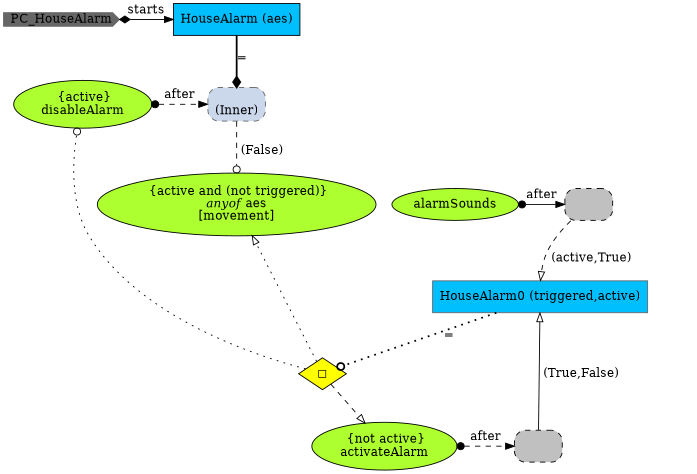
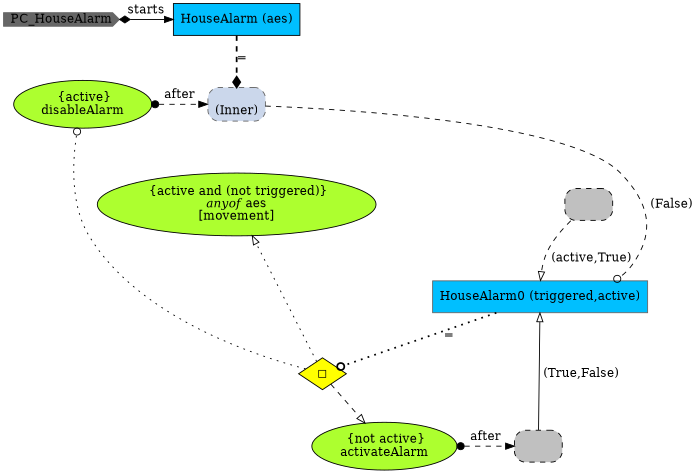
  digraph {
    node [color=black fillcolor=greenyellow shape=ellipse style=filled]
    edge [style=dashed]
    n1 [color=gray40 fillcolor="#CBD7EB" label=" \n(Inner)" shape=rectangle style="rounded,filled,dashed"]
    n2 [label=" {active}\ndisableAlarm"]
    n3 [label=" {not active}\nactivateAlarm"]
    n4 [fillcolor=gray label=" " shape=rectangle style="rounded,filled,dashed"]
-   n5 [label=alarmSounds]
    n6 [fillcolor=gray label=" " shape=rectangle style="rounded,filled,dashed"]
    n7 [label=< {active and (not triggered)}<br/><I>anyof</I> aes<br/>[movement]> color=""]
    n8 [color=gray40 height=.2 label=PC_HouseAlarm shape=cds width=.2 fillcolor=""]
    n9 [fillcolor=deepskyblue label="HouseAlarm (aes)" shape=box]
    n10 [color=gray40 fillcolor=deepskyblue label="HouseAlarm0 (triggered,active)" shape=box]
    n11 [fillcolor=yellow label="◻︎" shape=diamond]
    subgraph sub_1 {
      rank=same
      n1
      n2
    }
    subgraph sub_2 {
      rank=same
      n3
      n4
    }
    subgraph sub_3 {
      rank=same
-     n5
      n6
      n7
    }
    subgraph sub_4 {
      rank=same
      n8
      n9
    }
-   n1 -> n7 [arrowhead=odot fillcolor=white label=" (False)"]
+   n1 -> n10 [arrowhead=odot fillcolor=white label=" (False)"]
    n2 -> n1 [arrowtail=dot dir=both label=after]
    n3 -> n4 [arrowtail=dot dir=both label=after]
    n4 -> n10 [arrowhead=onormal fillcolor=white label=" (True,False)" style=solid]
-   n5 -> n6 [arrowtail=dot dir=both label=after style=solid]
    n6 -> n10 [arrowhead=onormal fillcolor=white label=" (active,True)"]
    n8 -> n9 [arrowtail=diamond dir=both label=starts style=solid]
-   n9 -> n1 [arrowhead=diamond label="=" penwidth=2 style=solid]
+   n9 -> n1 [arrowhead=diamond label="=" penwidth=2]
    n10 -> n11 [arrowhead=odot label="=" penwidth=2 style=dotted]
    n11 -> n2 [arrowhead=odot style=dotted]
    n11 -> n3 [arrowhead=onormal]
    n11 -> n7 [arrowhead=onormal style=dotted]
  }
